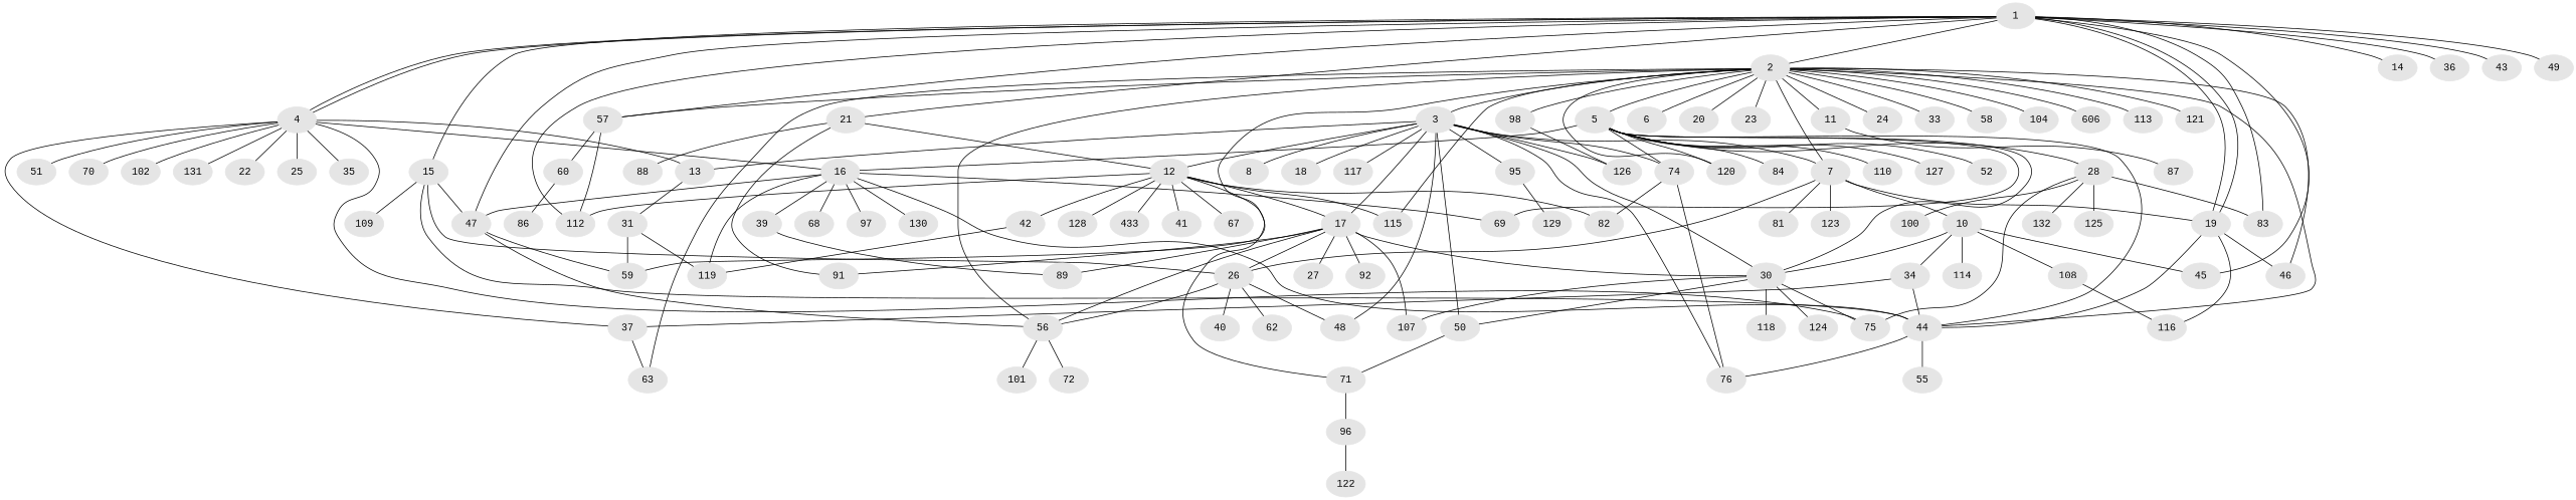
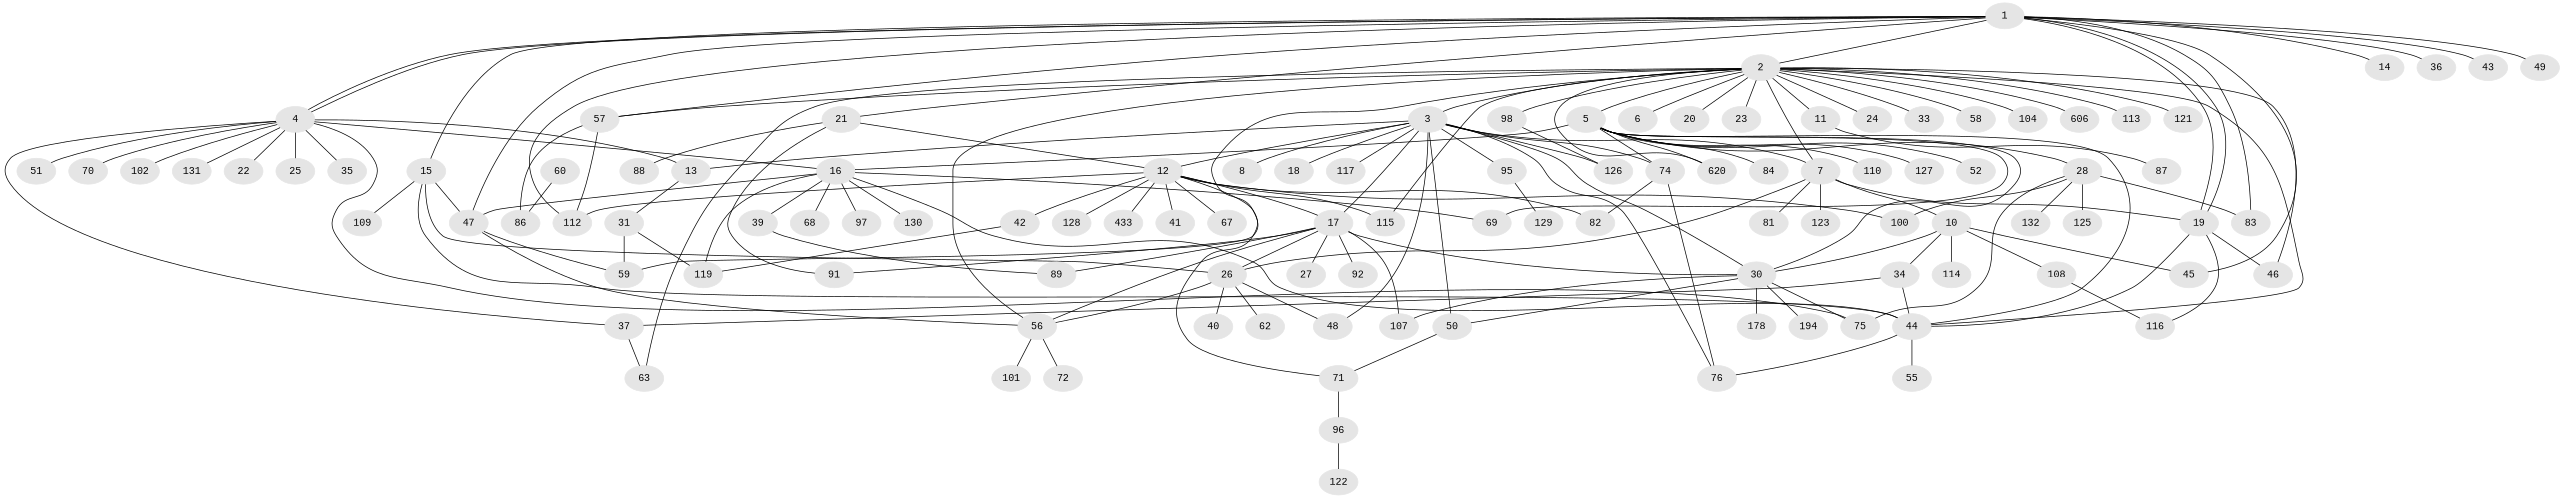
  graph {
    fontname="Liberation Mono"
    node [color=gray90 fontname="Liberation Mono" style=filled]
    edge [fontname="Liberation Mono"]
    1 [super="+66"]
    2 [super="+29"]
    4 [super="+78"]
    14
    15
    19 [super="+93"]
    21 [super="+80"]
    36
    43
    45
    47 [super="+85"]
    49
    57 [super="+90"]
    83
    112
    3 [super="+9"]
    5 [super="+77"]
    6
    7 [super="+54"]
    11
    20
    23
    24
    33
    44 [super="+64"]
    46
    56
    58
    59
    63
    98
    104
    n33 [label=606]
    113
    115
-   120
+   120 [label=620]
    121
    13
    16 [super="+32"]
    22
    25
    35
    37 [super="+103"]
    51 [super="+105"]
    70
    75
    102
    131
    12 [super="+38"]
    17 [super="+73"]
    41
    42
    67
    71
    82
    100
    128
    n58 [label=433]
    26 [super="+99"]
    109
    116
    91
    88
    60
    8
    18
    30 [super="+61"]
    48 [super="+79"]
    50 [super="+111"]
    74
    76
    95
    117
    126
    28 [super="+65"]
    52
    69
    84
    110
    127
    10
    81
    123
    87
    55
    72
    101
    31 [super="+53"]
    27
    89
    92
    107
-   118
-   124
+   118 [label=178]
+   124 [label=194]
    129
    39
    68
    97
    119
    130
    125
    132
    34
    108
    114
    40
    62
    96
    86
    122
    1 -- 2
    1 -- 4
    1 -- 4
    1 -- 14
    1 -- 15
    1 -- 19
    1 -- 19
    1 -- 21
    1 -- 36
    1 -- 43
    1 -- 45
    1 -- 47
    1 -- 49
    1 -- 57
    1 -- 83
    1 -- 112
    2 -- 57
    2 -- 3
    2 -- 5
    2 -- 6
    2 -- 7
    2 -- 11
    2 -- 20
    2 -- 23
    2 -- 24
    2 -- 33
    2 -- 44
    2 -- 46
    2 -- 56
    2 -- 58
    2 -- 59
    2 -- 63
    2 -- 98
    2 -- 104
    2 -- n33
    2 -- 113
    2 -- 115
    2 -- 120
    2 -- 121
    4 -- 13
    4 -- 16
    4 -- 22
    4 -- 25
    4 -- 35
    4 -- 37
    4 -- 51
    4 -- 70
    4 -- 75
    4 -- 102
    4 -- 131
    15 -- 47
    15 -- 44
    15 -- 26
    15 -- 109
    19 -- 44
    19 -- 46
    19 -- 116
    21 -- 12
    21 -- 91
    21 -- 88
    47 -- 56
    47 -- 59
    57 -- 112
-   57 -- 60
+   57 -- 86
    3 -- 7
    3 -- 13
    3 -- 12
    3 -- 17
    3 -- 8
    3 -- 18
    3 -- 30
    3 -- 48
    3 -- 50
    3 -- 74
    3 -- 76
    3 -- 95
    3 -- 117
    3 -- 126
    5 -- 44
    5 -- 120
    5 -- 16
    5 -- 30
    5 -- 74
    5 -- 28
    5 -- 52
    5 -- 69
    5 -- 84
    5 -- 110
    5 -- 127
    7 -- 19
    7 -- 26
    7 -- 10
    7 -- 81
    7 -- 123
    11 -- 87
    44 -- 76
    44 -- 55
    56 -- 72
    56 -- 101
    98 -- 126
    13 -- 31
    16 -- 47
    16 -- 44
    16 -- 69
    16 -- 39
    16 -- 68
    16 -- 97
    16 -- 119
    16 -- 130
    37 -- 63
    12 -- 112
    12 -- 115
    12 -- 17
    12 -- 41
    12 -- 42
    12 -- 67
    12 -- 71
    12 -- 82
+   12 -- 100
    12 -- 128
    12 -- n58
    17 -- 56
    17 -- 26
    17 -- 91
    17 -- 30
    17 -- 27
    17 -- 89
    17 -- 92
    17 -- 107
    42 -- 119
    71 -- 96
    26 -- 56
    26 -- 48
    26 -- 40
    26 -- 62
    60 -- 86
    30 -- 75
    30 -- 50
    30 -- 107
    30 -- 118
    30 -- 124
    50 -- 71
    74 -- 82
    74 -- 76
    95 -- 129
    28 -- 83
    28 -- 75
    28 -- 100
    28 -- 125
    28 -- 132
    10 -- 45
    10 -- 30
    10 -- 34
    10 -- 108
    10 -- 114
    31 -- 59
    31 -- 119
    39 -- 89
    34 -- 44
    34 -- 37
    108 -- 116
    96 -- 122
  }
